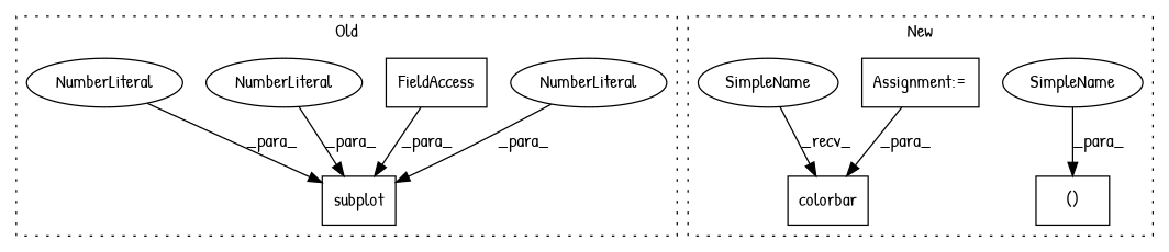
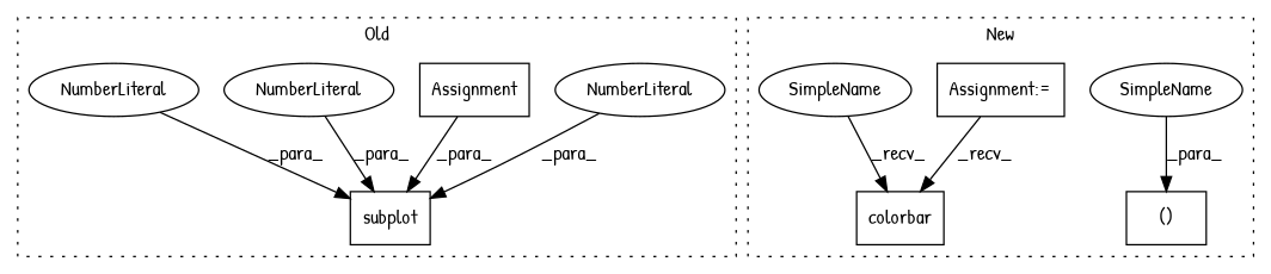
  digraph {
    fontname="Patrick Hand"
    node [a=34 fontname="Patrick Hand" l=1 s=612 shape=box]
    edge [fontname="Patrick Hand"]
    n1 [a=32 l="8,1" label=subplot s="1390,1403"]
    n2 [label=NumberLiteral s=1402 shape=ellipse]
-   n3 [a=22 l=10 label=FieldAccess s=1372]
+   n3 [a=22 l=10 label=Assignment s=1372]
    n4 [label=NumberLiteral s=1398 shape=ellipse]
    n5 [label=NumberLiteral s=1400 shape=ellipse]
    n6 [a=32 l="9,1" label=colorbar s="806,821"]
    n7 [a=106 l=18 label="()"]
    n8 [a=7 label="Assignment:=" s=669]
    n9 [a=42 l=3 label=SimpleName shape=ellipse]
    n10 [a=42 l=3 label=SimpleName s=802 shape=ellipse]
    subgraph cluster_1 {
      label=Old
      style=dotted
      n1
      n2
      n3
      n4
      n5
    }
    subgraph cluster_2 {
      label=New
      style=dotted
      n6
      n7
      n8
      n9
      n10
    }
    n2 -> n1 [label=_para_]
    n3 -> n1 [label=_para_]
    n4 -> n1 [label=_para_]
    n5 -> n1 [label=_para_]
-   n8 -> n6 [label=_para_]
+   n8 -> n6 [label=_recv_]
    n9 -> n7 [label=_para_]
    n10 -> n6 [label=_recv_]
  }
